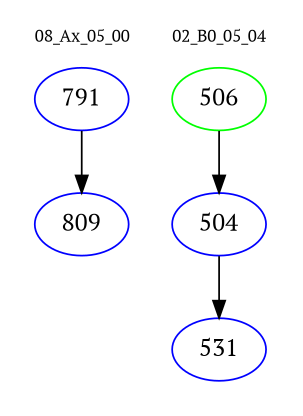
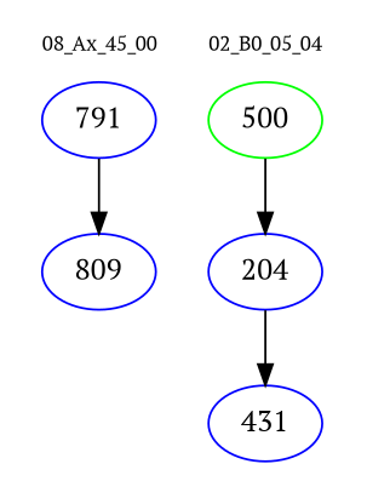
  digraph {
    fontname="PT Serif"
    node [color=blue fontname="PT Serif"]
    edge [color=black fontname="PT Serif"]
    n1 [label=791]
    n2 [label=809]
-   n3 [color=green label=506]
-   n4 [label=504]
-   n5 [label=531]
+   n3 [color=green label=500]
+   n4 [label=204]
+   n5 [label=431]
    subgraph cluster_1 {
      color=white
      fontsize=10
-     label="08_Ax_05_00"
+     label="08_Ax_45_00"
      n1
      n2
    }
    subgraph cluster_2 {
      color=white
      fontsize=10
      label="02_B0_05_04"
      n3
      n4
      n5
    }
    n1 -> n2
    n3 -> n4
    n4 -> n5
  }
